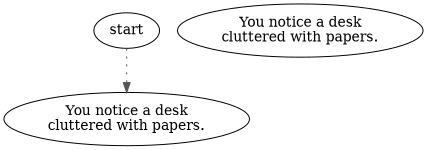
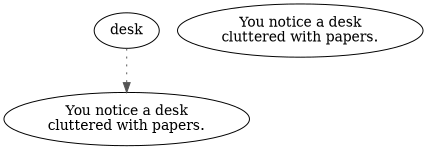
  digraph {
    node [color="#000000" fillcolor="#FFFFFF" style=filled]
-   start
+   start [label=desk]
    n2 [label="You notice a desk\ncluttered with papers."]
    n3 [label="You notice a desk\ncluttered with papers."]
    start -> n2 [color="#555555" style=dotted]
  }
